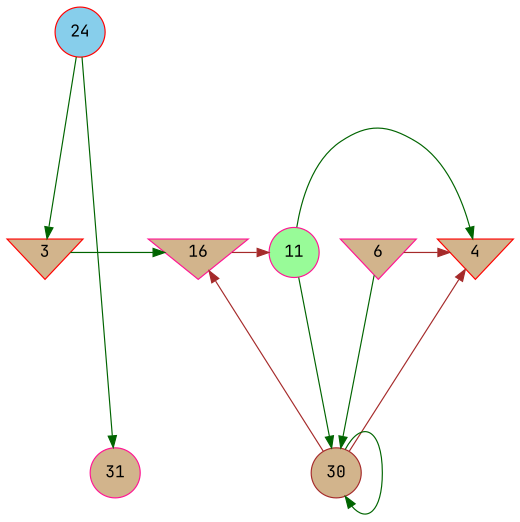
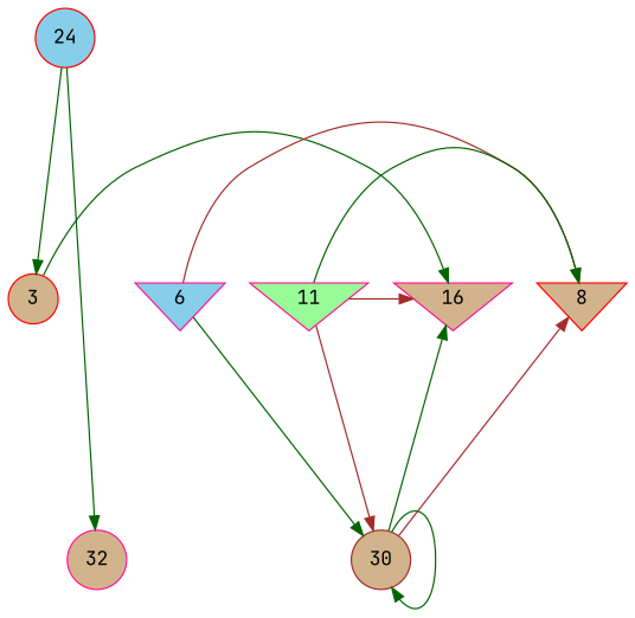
  digraph {
    fontname="JetBrains Mono"
    ranksep=2.0
    node [color=deeppink fillcolor=tan fontname="JetBrains Mono" shape=invtriangle style=filled]
    edge [color=darkgreen fontname="JetBrains Mono"]
-   3 [color=red]
-   4 [color=red]
-   6
-   11 [fillcolor=palegreen shape=circle]
+   3 [color=red shape=circle]
+   4 [color=red label=8]
+   6 [fillcolor=skyblue]
+   11 [fillcolor=palegreen]
    16
    24 [color=red fillcolor=skyblue shape=circle]
    30 [color=brown shape=circle]
-   31 [shape=circle]
+   31 [shape=circle label=32]
    subgraph sub_1 {
      rank=same
      3
      4
      6
      11
      16
    }
    subgraph sub_2 {
      rank=same
      24
    }
    subgraph sub_3 {
      rank=same
      30
      31
    }
    3 -> 16
    6 -> 4 [color=brown]
    6 -> 30
    11 -> 4
-   16 -> 11 [color=brown]
-   11 -> 30
+   11 -> 16 [color=brown]
+   11 -> 30 [color=brown]
    24 -> 3
    24 -> 31
    30 -> 4 [color=brown]
-   30 -> 16 [color=brown]
+   30 -> 16
    30 -> 30
  }
